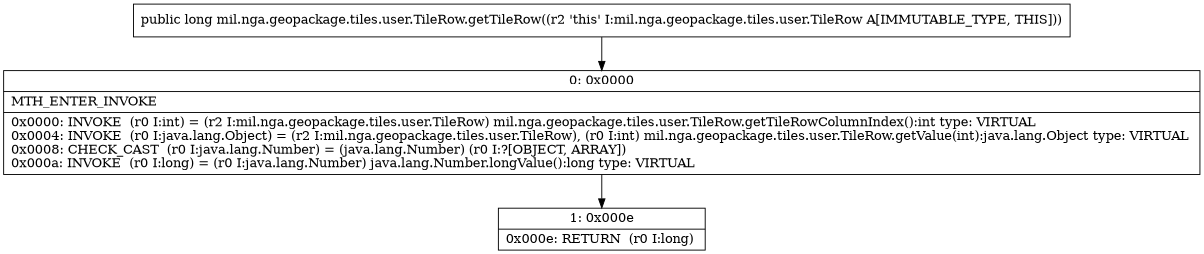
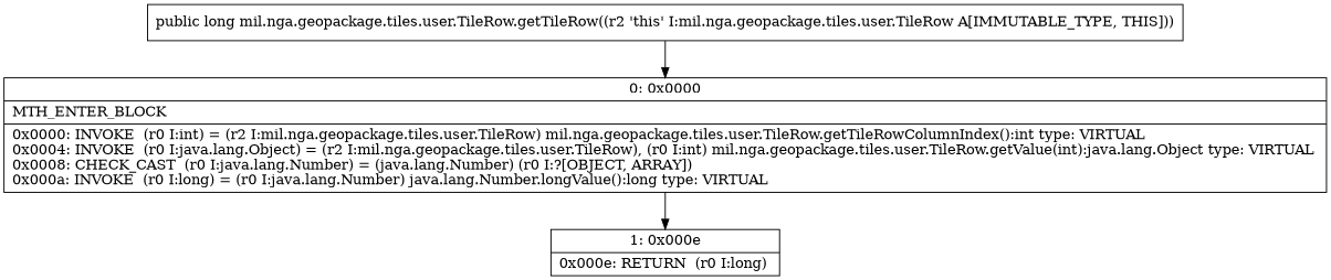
  digraph {
    node [shape=record]
-   n1 [label="{0\:\ 0x0000|MTH_ENTER_INVOKE\l|0x0000: INVOKE  (r0 I:int) = (r2 I:mil.nga.geopackage.tiles.user.TileRow) mil.nga.geopackage.tiles.user.TileRow.getTileRowColumnIndex():int type: VIRTUAL \l0x0004: INVOKE  (r0 I:java.lang.Object) = (r2 I:mil.nga.geopackage.tiles.user.TileRow), (r0 I:int) mil.nga.geopackage.tiles.user.TileRow.getValue(int):java.lang.Object type: VIRTUAL \l0x0008: CHECK_CAST  (r0 I:java.lang.Number) = (java.lang.Number) (r0 I:?[OBJECT, ARRAY]) \l0x000a: INVOKE  (r0 I:long) = (r0 I:java.lang.Number) java.lang.Number.longValue():long type: VIRTUAL \l}"]
+   n1 [label="{0\:\ 0x0000|MTH_ENTER_BLOCK\l|0x0000: INVOKE  (r0 I:int) = (r2 I:mil.nga.geopackage.tiles.user.TileRow) mil.nga.geopackage.tiles.user.TileRow.getTileRowColumnIndex():int type: VIRTUAL \l0x0004: INVOKE  (r0 I:java.lang.Object) = (r2 I:mil.nga.geopackage.tiles.user.TileRow), (r0 I:int) mil.nga.geopackage.tiles.user.TileRow.getValue(int):java.lang.Object type: VIRTUAL \l0x0008: CHECK_CAST  (r0 I:java.lang.Number) = (java.lang.Number) (r0 I:?[OBJECT, ARRAY]) \l0x000a: INVOKE  (r0 I:long) = (r0 I:java.lang.Number) java.lang.Number.longValue():long type: VIRTUAL \l}"]
    n2 [label="{1\:\ 0x000e|0x000e: RETURN  (r0 I:long) \l}"]
    n3 [label="{public long mil.nga.geopackage.tiles.user.TileRow.getTileRow((r2 'this' I:mil.nga.geopackage.tiles.user.TileRow A[IMMUTABLE_TYPE, THIS])) }"]
    n1 -> n2
    n3 -> n1
  }
